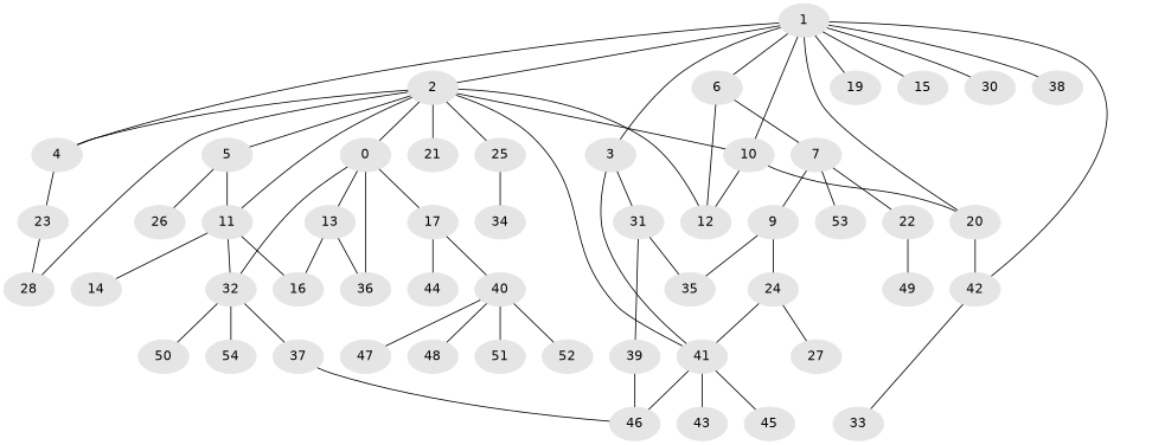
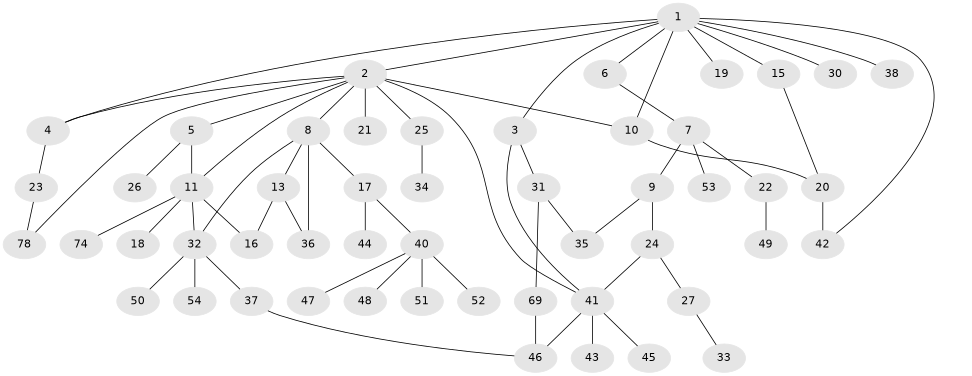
  graph {
    fontname="DejaVu Sans"
    node [color=gray90 fontname="DejaVu Sans" style=filled]
    edge [fontname="DejaVu Sans"]
    1
    2
    3
    4
    6
    10
    15
    19
    20
    30
    38
    42
    5
-   8 [label=0]
+   8
    11
-   12
    21
    25
-   28
+   28 [label=78]
    41
    31
    23
    7
    26
    13
    17
    32
    36
-   14
+   14 [label=74]
    16
+   18
    34
    46
    43
    45
    35
-   39
+   39 [label=69]
    9
    22
    53
    24
    49
    40
    44
    37
    50
    54
    27
    47
    48
    51
    52
    33
    1 -- 2
    1 -- 3
    1 -- 4
    1 -- 6
    1 -- 10
    1 -- 15
    1 -- 19
-   1 -- 20
+   15 -- 20
    1 -- 30
    1 -- 38
    1 -- 42
    2 -- 4
    2 -- 10
    2 -- 5
    2 -- 8
    2 -- 11
-   2 -- 12
    2 -- 21
    2 -- 25
    2 -- 28
    2 -- 41
    3 -- 41
    3 -- 31
    4 -- 23
-   6 -- 12
    6 -- 7
    10 -- 20
-   10 -- 12
    20 -- 42
    5 -- 11
    5 -- 26
    8 -- 13
    8 -- 17
    8 -- 32
    8 -- 36
    11 -- 32
    11 -- 14
    11 -- 16
+   11 -- 18
    25 -- 34
    41 -- 46
    41 -- 43
    41 -- 45
    31 -- 35
    31 -- 39
    23 -- 28
    7 -- 9
    7 -- 22
    7 -- 53
    13 -- 36
    13 -- 16
    17 -- 40
    17 -- 44
    32 -- 37
    32 -- 50
    32 -- 54
    39 -- 46
    9 -- 35
    9 -- 24
    22 -- 49
    24 -- 41
    24 -- 27
    40 -- 47
    40 -- 48
    40 -- 51
    40 -- 52
    37 -- 46
-   42 -- 33
+   27 -- 33
  }
